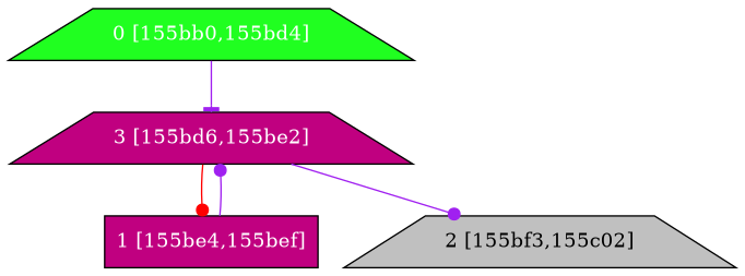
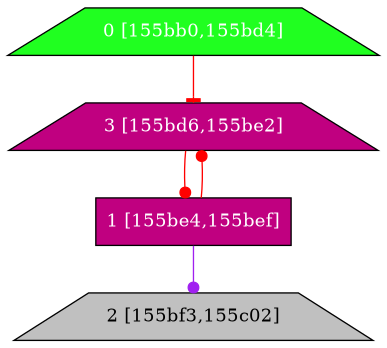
  digraph {
    node [fillcolor="#C00080" fontcolor="#ffffff" shape=trapezium style=filled]
    edge [arrowhead=dot color=red]
    n1 [fillcolor="#20FF20" label="0 [155bb0,155bd4]"]
    n2 [label="3 [155bd6,155be2]"]
    n3 [label="1 [155be4,155bef]" shape=box]
    n4 [fillcolor="#C0C0C0" fontcolor="#000000" label="2 [155bf3,155c02]"]
-   n1 -> n2 [arrowhead=tee color=purple]
+   n1 -> n2 [arrowhead=tee]
    n2 -> n3
-   n2 -> n4 [color=purple]
-   n3 -> n2 [color=purple]
+   n3 -> n4 [color=purple]
+   n3 -> n2
  }
